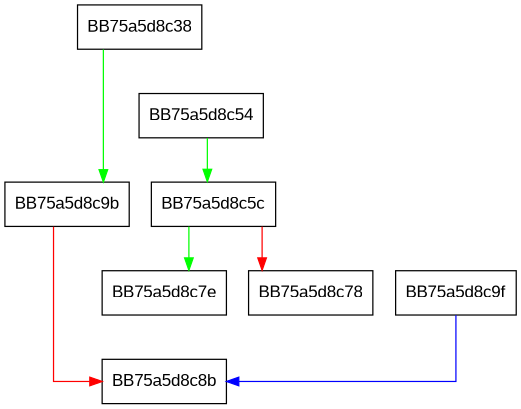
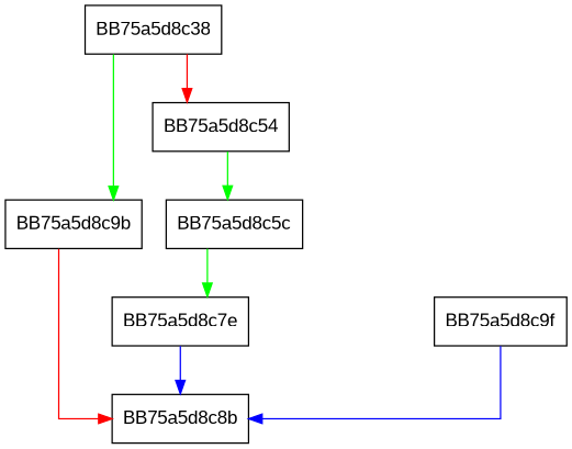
  digraph {
    fontname="Liberation Sans"
    splines=ortho
    node [fontname="Liberation Sans" shape=box]
    edge [color=green fontname="Liberation Sans"]
    BB75a5d8c38
    BB75a5d8c9b
    BB75a5d8c54
    BB75a5d8c8b
    BB75a5d8c5c
    BB75a5d8c9f
    BB75a5d8c7e
-   BB75a5d8c78
    BB75a5d8c38 -> BB75a5d8c9b
+   BB75a5d8c38 -> BB75a5d8c54 [color=red]
    BB75a5d8c9b -> BB75a5d8c8b [color=red]
    BB75a5d8c54 -> BB75a5d8c5c
    BB75a5d8c5c -> BB75a5d8c7e
-   BB75a5d8c5c -> BB75a5d8c78 [color=red]
    BB75a5d8c9f -> BB75a5d8c8b [color=blue]
+   BB75a5d8c7e -> BB75a5d8c8b [color=blue]
  }
